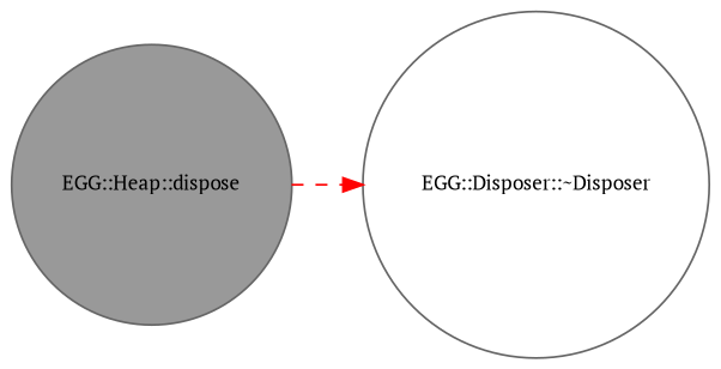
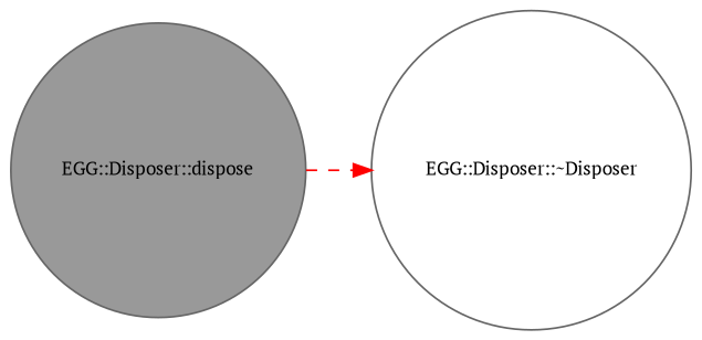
  digraph {
    rankdir=LR
    fontname="PT Serif"
    node [fontname="PT Serif" fontsize=10 shape=circle style=filled]
-   n1 [color=gray40 fillcolor=grey60 fontcolor=black height=0.2 label="EGG::Heap::dispose" width=0.4]
+   n1 [color=gray40 fillcolor=grey60 fontcolor=black height=0.2 label="EGG::Disposer::dispose" width=0.4]
    n2 [color=grey40 fillcolor=white height=0.2 label="EGG::Disposer::~Disposer" width=0.4]
    n1 -> n2 [color=red fontname="PT Serif" fontsize=10 labelfontname=FreeMono labelfontsize=10 style=dashed]
  }
